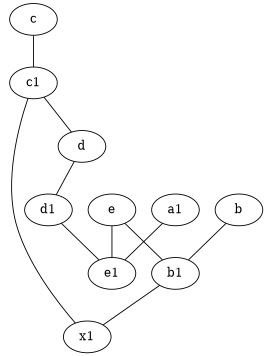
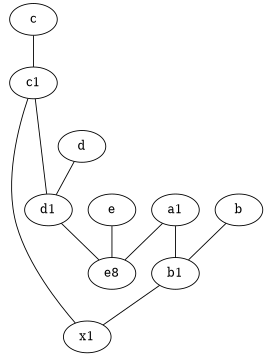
  graph {
    node [labelfontsize=50]
    b
    b1
    n3 [label=x1]
    d1
-   e1
+   e1 [label=e8]
    c1
    c
    a1
    d
    e
    b -- b1
    b1 -- n3
    d1 -- e1
    c1 -- n3
-   c1 -- d
+   c1 -- d1
    c -- c1
-   e -- b1
+   a1 -- b1
    a1 -- e1
    d -- d1
    e -- e1
  }
